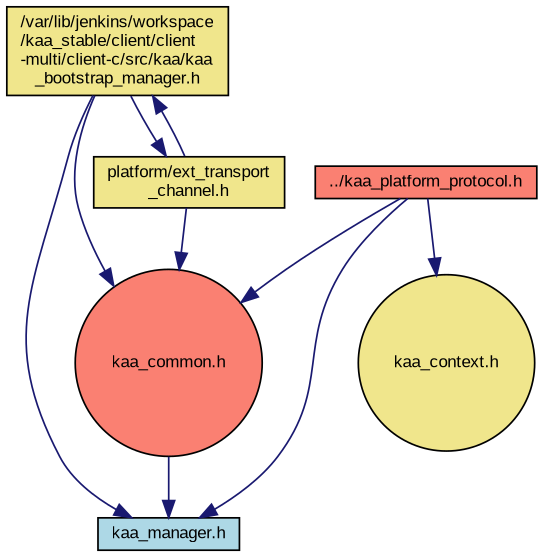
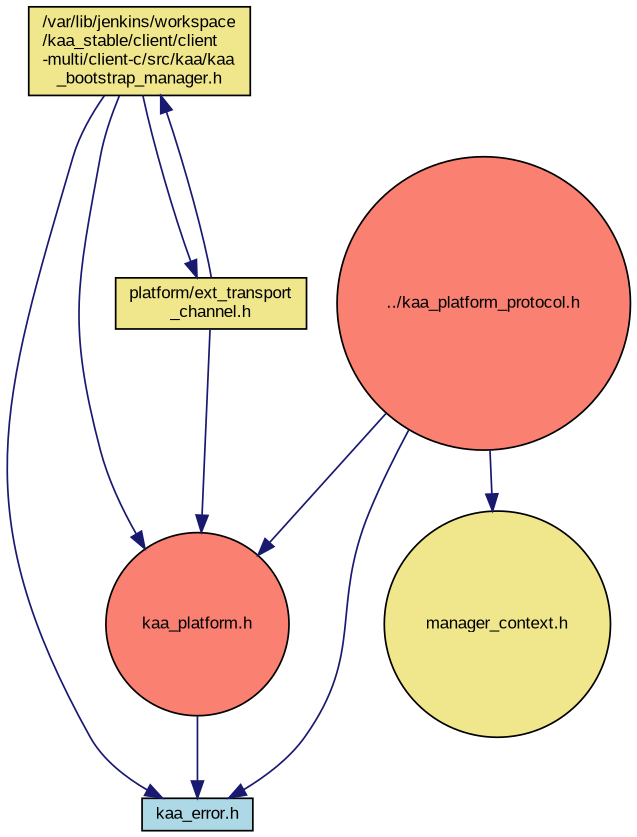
  digraph {
    fontname="Liberation Sans"
    node [color=black fillcolor=khaki fontname="Liberation Sans" fontsize=10 shape=box style=filled]
    edge [color=midnightblue fontname="Liberation Sans" fontsize=10 labelfontname=FreeSans labelfontsize=10 style=solid]
    n1 [fontcolor=black height=0.2 label="/var/lib/jenkins/workspace\l/kaa_stable/client/client\l-multi/client-c/src/kaa/kaa\l_bootstrap_manager.h" width=0.4]
-   n2 [fillcolor=lightblue height=0.2 label="kaa_manager.h" width=0.4]
-   n3 [fillcolor=salmon height=0.2 label="kaa_common.h" shape=circle width=0.4]
+   n2 [fillcolor=lightblue height=0.2 label="kaa_error.h" width=0.4]
+   n3 [fillcolor=salmon height=0.2 label="kaa_platform.h" shape=circle width=0.4]
    n4 [height=0.2 label="platform/ext_transport\l_channel.h" width=0.4]
-   n5 [fillcolor=salmon height=0.2 label="../kaa_platform_protocol.h" width=0.4]
-   n6 [height=0.2 label="kaa_context.h" shape=circle width=0.4]
+   n5 [fillcolor=salmon height=0.2 label="../kaa_platform_protocol.h" shape=circle width=0.4]
+   n6 [height=0.2 label="manager_context.h" shape=circle width=0.4]
    n1 -> n2
    n1 -> n3
    n1 -> n4
    n3 -> n2
    n4 -> n1
    n4 -> n3
    n5 -> n2
    n5 -> n3
    n5 -> n6
  }
